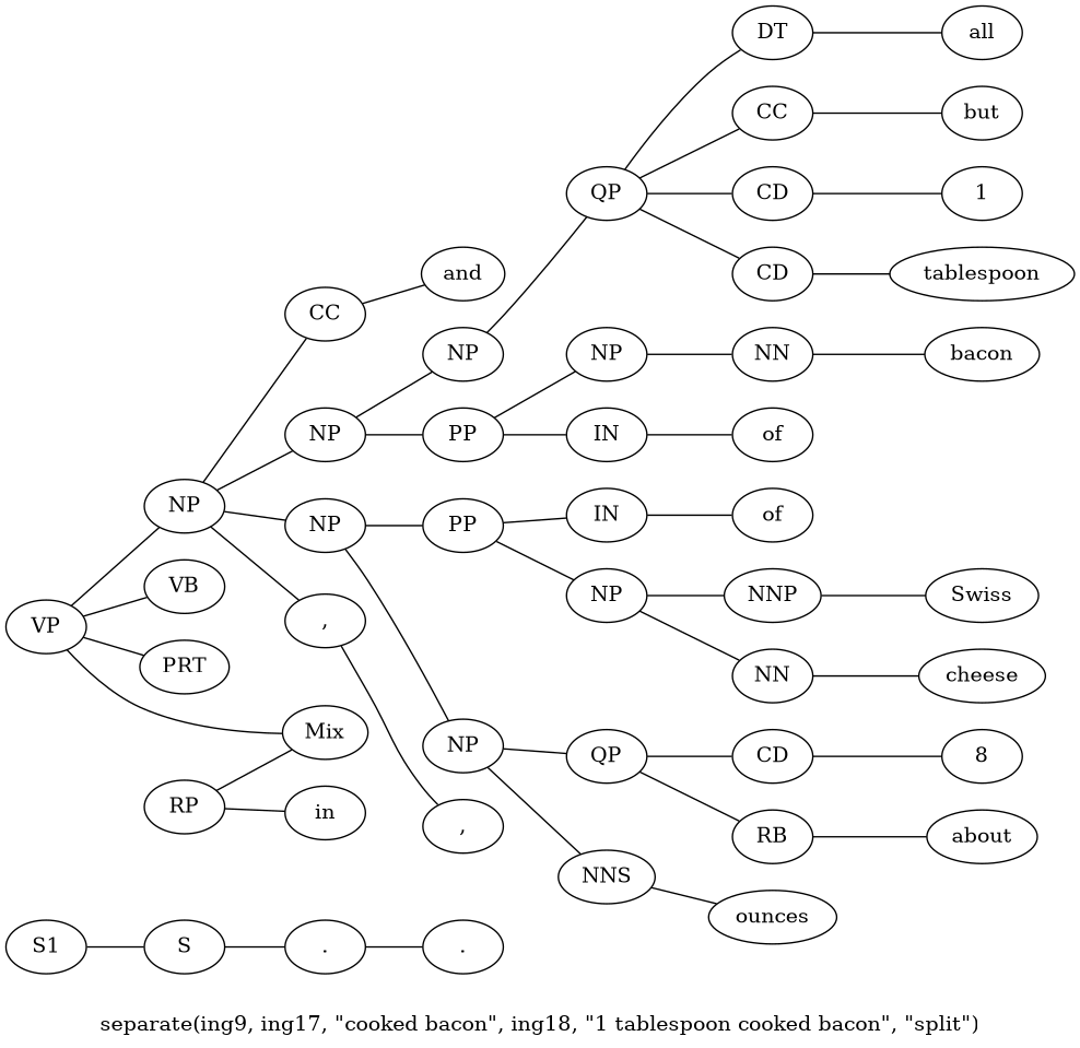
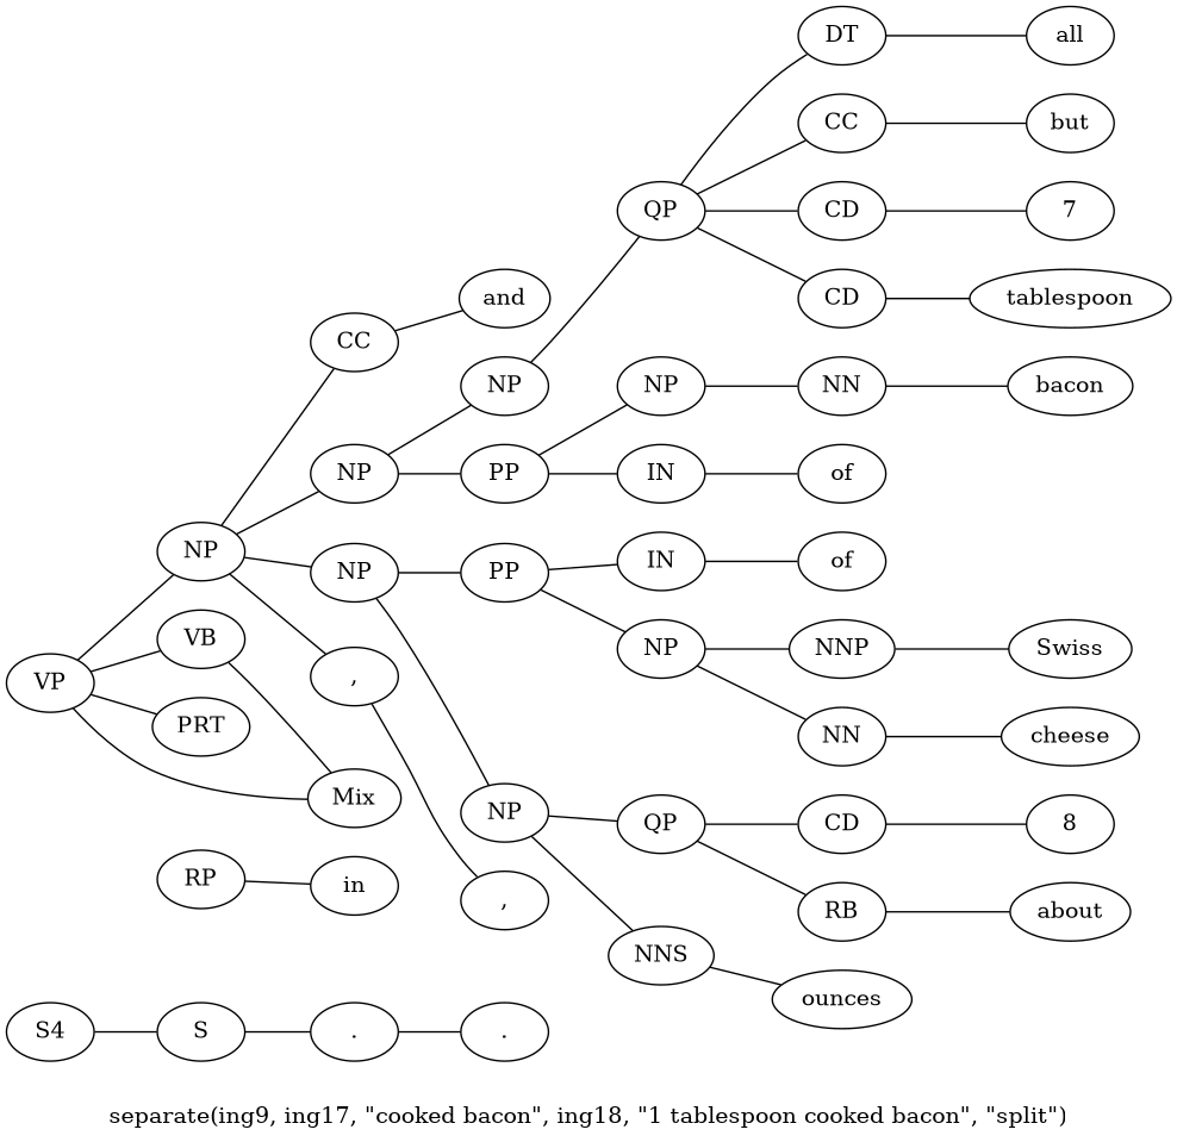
  graph {
    label="separate(ing9, ing17, \"cooked bacon\", ing18, \"1 tablespoon cooked bacon\", \"split\")"
    rankdir=LR
-   n1 [label=S1]
+   n1 [label=S4]
    n2 [label=S]
    n3 [label="."]
    n4 [label=VP]
    n5 [label=VB]
    n6 [label=PRT]
    n7 [label=NP]
    n8 [label="."]
    n9 [label=Mix]
    n10 [label=NP]
    n11 [label=","]
    n12 [label=CC]
    n13 [label=NP]
    n14 [label=RP]
    n15 [label=in]
    n16 [label=NP]
    n17 [label=PP]
    n18 [label=","]
    n19 [label=and]
    n20 [label=NP]
    n21 [label=PP]
    n22 [label=QP]
    n23 [label=NNS]
    n24 [label=IN]
    n25 [label=NP]
    n26 [label=RB]
    n27 [label=CD]
    n28 [label=ounces]
    n29 [label=about]
    n30 [label=8]
    n31 [label=of]
    n32 [label=NNP]
    n33 [label=NN]
    n34 [label=Swiss]
    n35 [label=cheese]
    n36 [label=QP]
    n37 [label=IN]
    n38 [label=NP]
    n39 [label=DT]
    n40 [label=CC]
    n41 [label=CD]
    n42 [label=CD]
    n43 [label=all]
    n44 [label=but]
-   n45 [label=1]
+   n45 [label=7]
    n46 [label=tablespoon]
    n47 [label=of]
    n48 [label=NN]
    n49 [label=bacon]
    n1 -- n2
    n2 -- n3
    n3 -- n8
    n4 -- n5
    n4 -- n6
    n4 -- n7
-   n14 -- n9
+   n5 -- n9
    n7 -- n10
    n7 -- n11
    n7 -- n12
    n7 -- n13
    n9 -- n4
    n10 -- n16
    n10 -- n17
    n11 -- n18
    n12 -- n19
    n13 -- n20
    n13 -- n21
    n14 -- n15
    n16 -- n22
    n16 -- n23
    n17 -- n24
    n17 -- n25
    n20 -- n36
    n21 -- n37
    n21 -- n38
    n22 -- n26
    n22 -- n27
    n23 -- n28
    n24 -- n31
    n25 -- n32
    n25 -- n33
    n26 -- n29
    n27 -- n30
    n32 -- n34
    n33 -- n35
    n36 -- n39
    n36 -- n40
    n36 -- n41
    n36 -- n42
    n37 -- n47
    n38 -- n48
    n39 -- n43
    n40 -- n44
    n41 -- n45
    n42 -- n46
    n48 -- n49
  }
